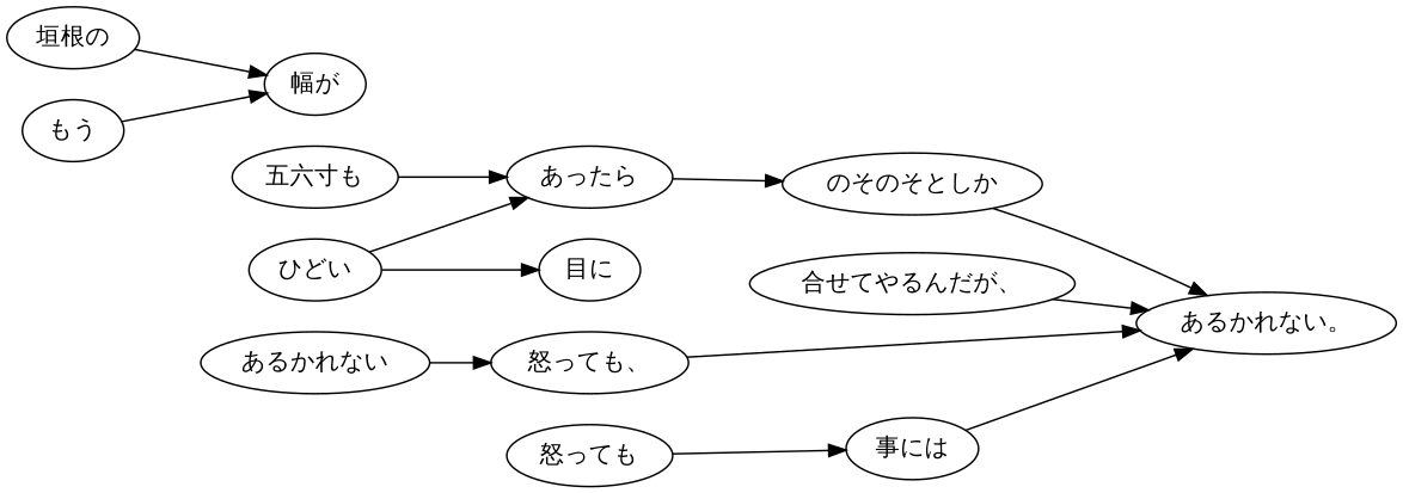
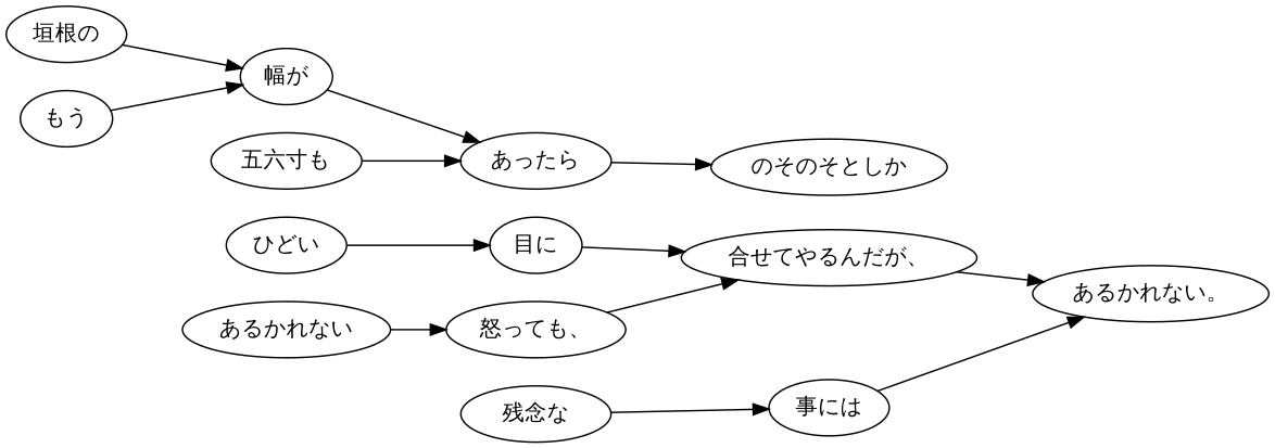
  digraph {
    fontname="Liberation Serif"
    rankdir=LR
    node [fontname="Liberation Serif"]
    edge [fontname="Liberation Serif"]
    n1 [label="垣根の"]
    n2 [label="幅が"]
    n3 [label="あったら"]
    n4 [label="のそのそとしか"]
    n5 [label="もう"]
    n6 [label="五六寸も"]
    n7 [label="合せてやるんだが、"]
    n8 [label="あるかれない。"]
    n9 [label="ひどい"]
    n10 [label="目に"]
-   n11 [label="怒っても"]
+   n11 [label="残念な"]
    n12 [label="事には"]
    n13 [label="あるかれない"]
    n14 [label="怒っても、"]
    n1 -> n2
-   n9 -> n3
+   n2 -> n3
    n3 -> n4
-   n4 -> n8
    n5 -> n2
    n6 -> n3
    n7 -> n8
    n9 -> n10
+   n10 -> n7
    n11 -> n12
    n12 -> n8
    n13 -> n14
-   n14 -> n8
+   n14 -> n7
  }
